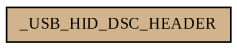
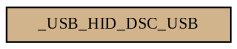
  digraph {
    rankdir=TB
    fontname="Liberation Serif"
-   n1 [color=black fillcolor=tan fontname="Liberation Serif" fontsize=10 height=0.2 label=_USB_HID_DSC_HEADER shape=record style=filled width=0.4]
+   n1 [color=black fillcolor=tan fontname="Liberation Serif" fontsize=10 height=0.2 label=_USB_HID_DSC_USB shape=record style=filled width=0.4]
  }
